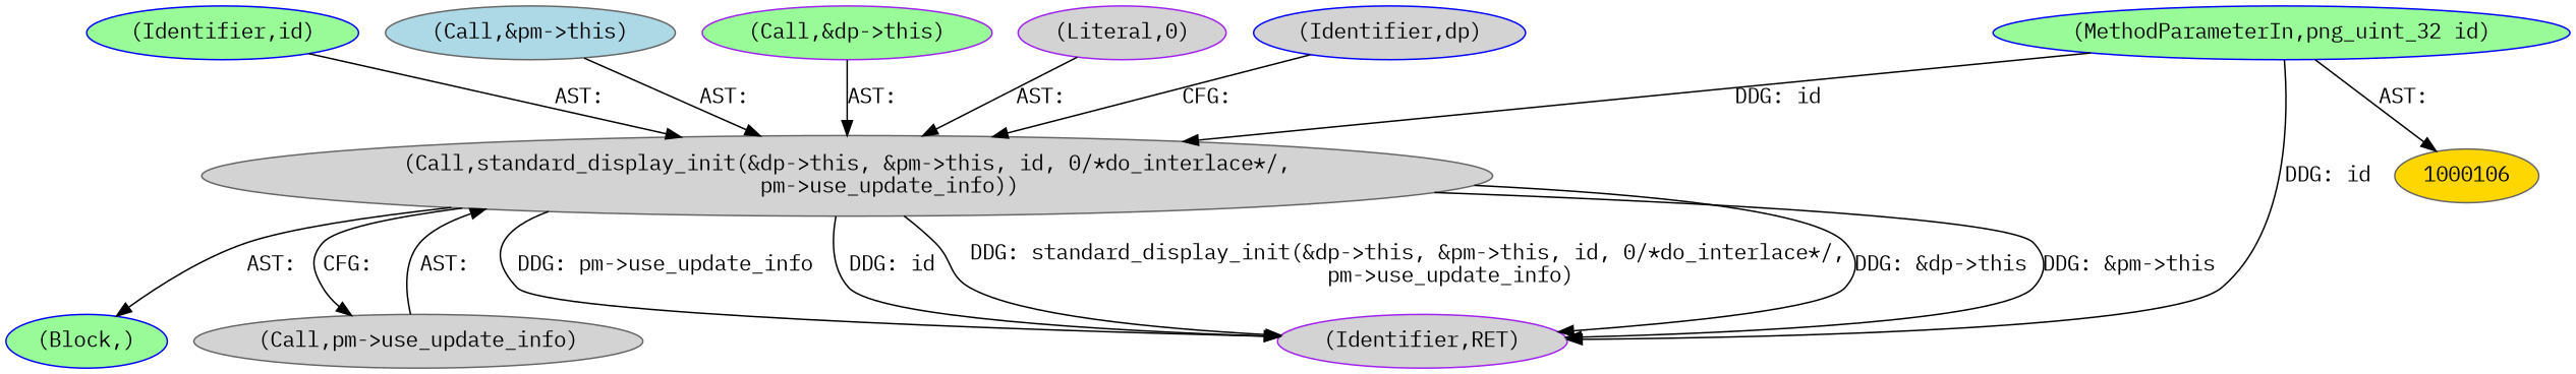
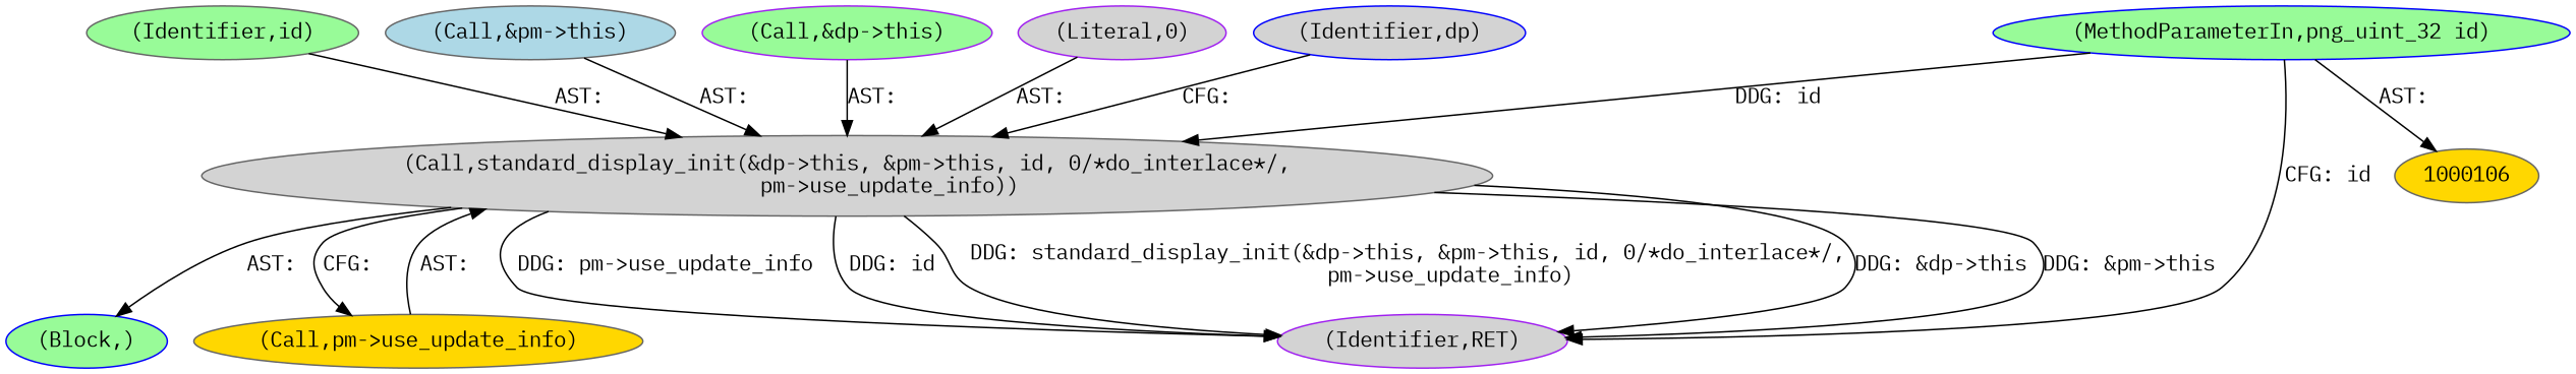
  digraph {
    fontname="IBM Plex Mono"
    node [color=gray40 fillcolor=lightgrey fontname="IBM Plex Mono" style=filled]
    edge [fontname="IBM Plex Mono"]
    n1 [label="(Call,standard_display_init(&dp->this, &pm->this, id, 0/*do_interlace*/,\n       pm->use_update_info))"]
    n2 [color=blue fillcolor=palegreen label="(Block,)"]
-   n3 [label="(Call,pm->use_update_info)"]
+   n3 [fillcolor=gold label="(Call,pm->use_update_info)"]
    n4 [color=purple label="(Identifier,RET)"]
    n5 [color=blue fillcolor=palegreen label="(MethodParameterIn,png_uint_32 id)"]
    1000106 [fillcolor=gold]
-   n7 [color=blue fillcolor=palegreen label="(Identifier,id)"]
+   n7 [fillcolor=palegreen label="(Identifier,id)"]
    n8 [fillcolor=lightblue label="(Call,&pm->this)"]
    n9 [color=purple fillcolor=palegreen label="(Call,&dp->this)"]
    n10 [color=purple label="(Literal,0)"]
    n11 [color=blue label="(Identifier,dp)"]
    n1 -> n2 [label="AST: "]
    n1 -> n3 [label="CFG: "]
    n1 -> n4 [label="DDG: pm->use_update_info"]
    n1 -> n4 [label="DDG: id"]
    n1 -> n4 [label="DDG: standard_display_init(&dp->this, &pm->this, id, 0/*do_interlace*/,\n       pm->use_update_info)"]
    n1 -> n4 [label="DDG: &dp->this"]
    n1 -> n4 [label="DDG: &pm->this"]
    n3 -> n1 [label="AST: "]
    n5 -> n1 [label="DDG: id"]
-   n5 -> n4 [label="DDG: id"]
+   n5 -> n4 [label="CFG: id"]
    n5 -> 1000106 [label="AST: "]
    n7 -> n1 [label="AST: "]
    n8 -> n1 [label="AST: "]
    n9 -> n1 [label="AST: "]
    n10 -> n1 [label="AST: "]
    n11 -> n1 [label="CFG: "]
  }
